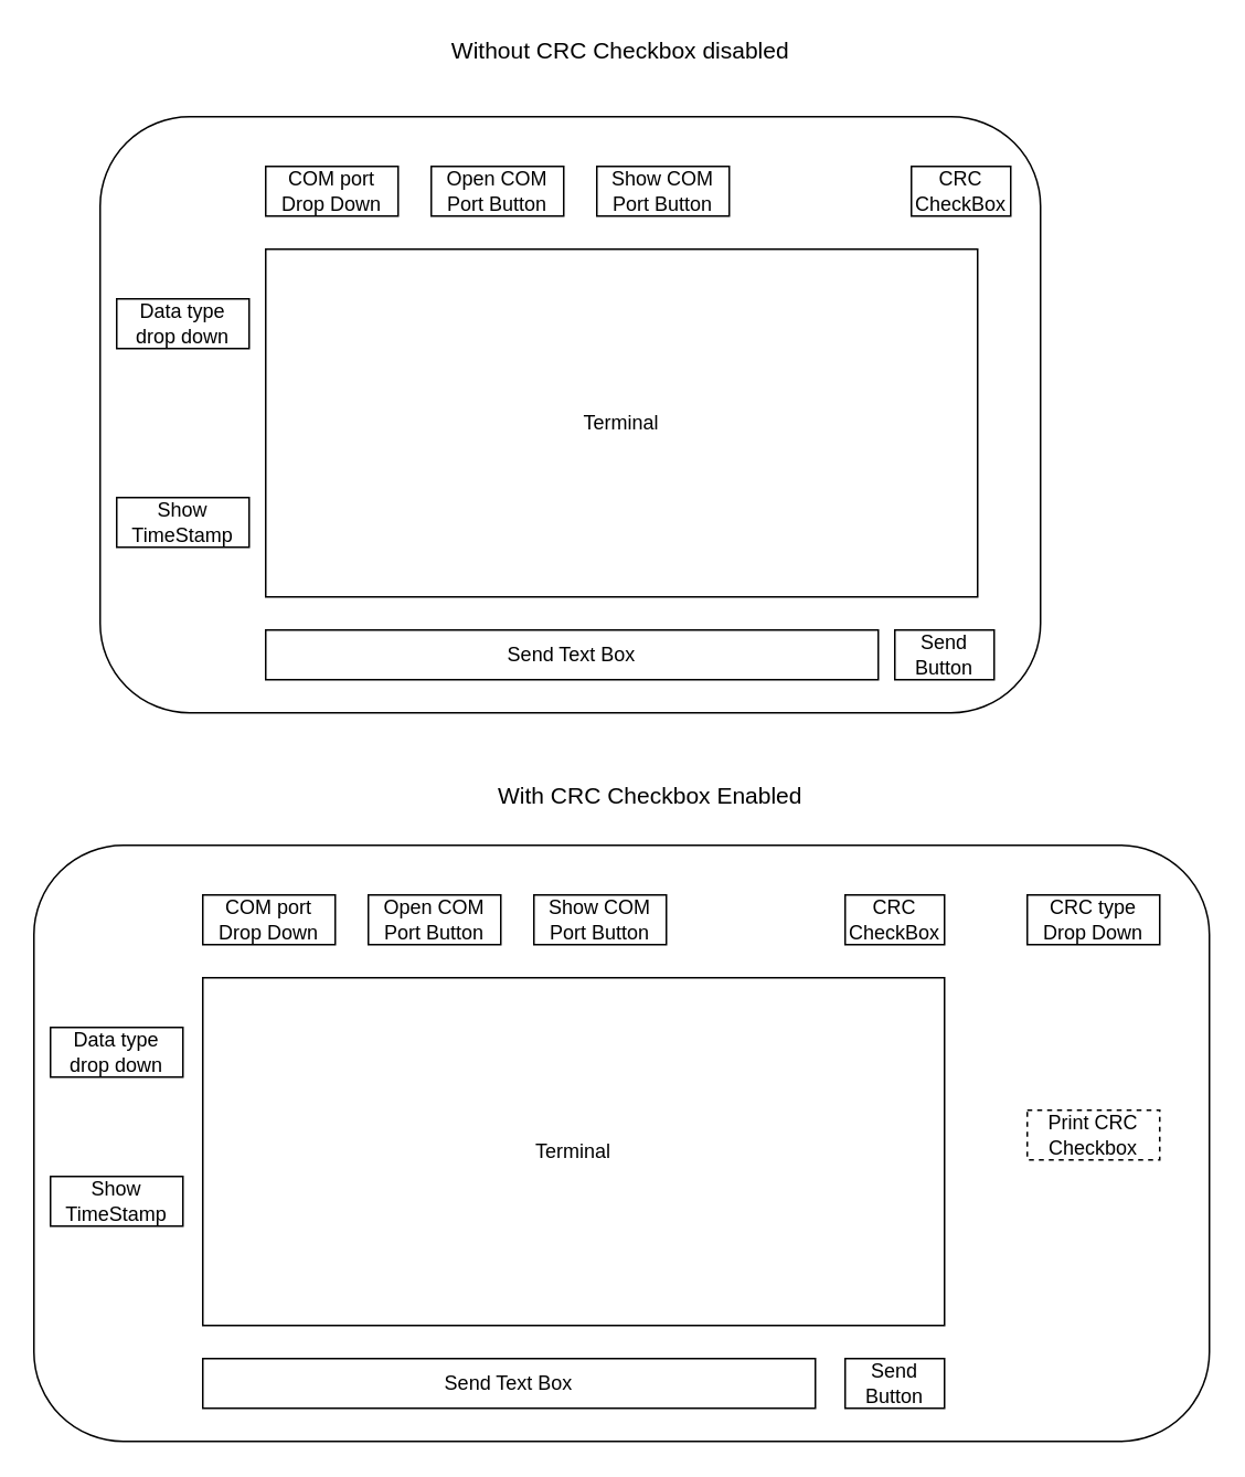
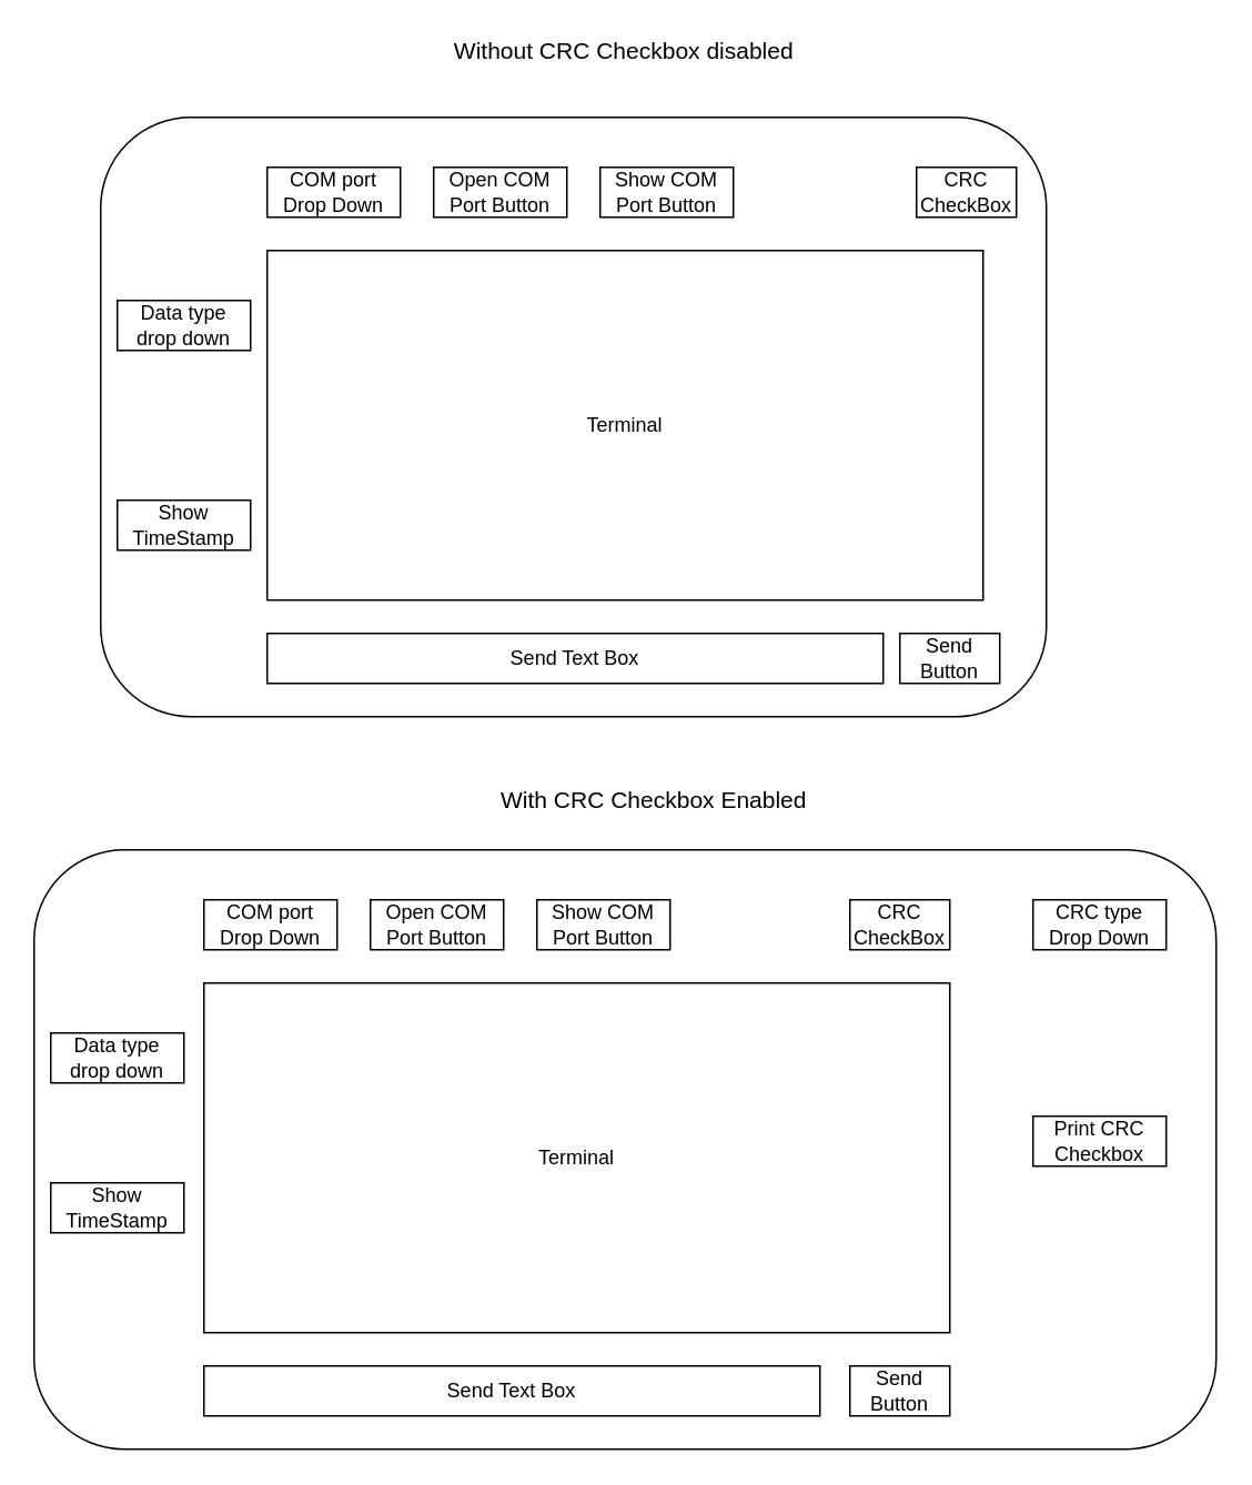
  <mxCell id="0" />
  <mxCell id="1" parent="0" />
  <mxCell id="2" value="" style="rounded=1;whiteSpace=wrap;html=1;" vertex="1" parent="1"><mxGeometry x="60" y="70" width="568" height="360" as="geometry" /></mxCell>
  <mxCell id="3" value="&lt;font style=&quot;font-size: 14px&quot;&gt;Without CRC Checkbox disabled&lt;/font&gt;" style="text;html=1;align=center;verticalAlign=middle;resizable=0;points=[];autosize=1;" vertex="1" parent="1"><mxGeometry x="264" y="20" width="220" height="20" as="geometry" /></mxCell>
  <mxCell id="4" value="COM port Drop Down" style="rounded=0;whiteSpace=wrap;html=1;" vertex="1" parent="1"><mxGeometry x="160" y="100" width="80" height="30" as="geometry" /></mxCell>
  <mxCell id="5" value="Terminal" style="rounded=0;whiteSpace=wrap;html=1;" vertex="1" parent="1"><mxGeometry x="160" y="150" width="430" height="210" as="geometry" /></mxCell>
  <mxCell id="6" value="Send Text Box" style="rounded=0;whiteSpace=wrap;html=1;" vertex="1" parent="1"><mxGeometry x="160" y="380" width="370" height="30" as="geometry" /></mxCell>
  <mxCell id="7" value="Send Button" style="rounded=0;whiteSpace=wrap;html=1;" vertex="1" parent="1"><mxGeometry x="540" y="380" width="60" height="30" as="geometry" /></mxCell>
  <mxCell id="8" value="Open COM Port Button" style="rounded=0;whiteSpace=wrap;html=1;" vertex="1" parent="1"><mxGeometry x="260" y="100" width="80" height="30" as="geometry" /></mxCell>
  <mxCell id="9" value="Show COM Port Button" style="rounded=0;whiteSpace=wrap;html=1;" vertex="1" parent="1"><mxGeometry x="360" y="100" width="80" height="30" as="geometry" /></mxCell>
  <mxCell id="10" value="CRC CheckBox" style="rounded=0;whiteSpace=wrap;html=1;" vertex="1" parent="1"><mxGeometry x="550" y="100" width="60" height="30" as="geometry" /></mxCell>
  <mxCell id="11" value="" style="rounded=1;whiteSpace=wrap;html=1;" vertex="1" parent="1"><mxGeometry x="20" y="510" width="710" height="360" as="geometry" /></mxCell>
  <mxCell id="12" value="&lt;font style=&quot;font-size: 14px&quot;&gt;With CRC Checkbox Enabled&lt;/font&gt;" style="text;html=1;align=center;verticalAlign=middle;resizable=0;points=[];autosize=1;" vertex="1" parent="1"><mxGeometry x="292" y="470" width="200" height="20" as="geometry" /></mxCell>
  <mxCell id="13" value="COM port Drop Down" style="rounded=0;whiteSpace=wrap;html=1;" vertex="1" parent="1"><mxGeometry x="122" y="540" width="80" height="30" as="geometry" /></mxCell>
  <mxCell id="14" value="Terminal" style="rounded=0;whiteSpace=wrap;html=1;" vertex="1" parent="1"><mxGeometry x="122" y="590" width="448" height="210" as="geometry" /></mxCell>
  <mxCell id="15" value="Send Text Box" style="rounded=0;whiteSpace=wrap;html=1;" vertex="1" parent="1"><mxGeometry x="122" y="820" width="370" height="30" as="geometry" /></mxCell>
  <mxCell id="16" value="Send Button" style="rounded=0;whiteSpace=wrap;html=1;" vertex="1" parent="1"><mxGeometry x="510" y="820" width="60" height="30" as="geometry" /></mxCell>
  <mxCell id="17" value="Open COM Port Button" style="rounded=0;whiteSpace=wrap;html=1;" vertex="1" parent="1"><mxGeometry x="222" y="540" width="80" height="30" as="geometry" /></mxCell>
  <mxCell id="18" value="Show COM Port Button" style="rounded=0;whiteSpace=wrap;html=1;" vertex="1" parent="1"><mxGeometry x="322" y="540" width="80" height="30" as="geometry" /></mxCell>
  <mxCell id="19" value="CRC CheckBox" style="rounded=0;whiteSpace=wrap;html=1;" vertex="1" parent="1"><mxGeometry x="510" y="540" width="60" height="30" as="geometry" /></mxCell>
  <mxCell id="20" value="CRC type Drop Down" style="rounded=0;whiteSpace=wrap;html=1;" vertex="1" parent="1"><mxGeometry x="620" y="540" width="80" height="30" as="geometry" /></mxCell>
- <mxCell id="21" value="Print CRC Checkbox" style="rounded=0;whiteSpace=wrap;html=1;dashed=1;" vertex="1" parent="1"><mxGeometry x="620" y="670" width="80" height="30" as="geometry" /></mxCell>
+ <mxCell id="21" value="Print CRC Checkbox" style="rounded=0;whiteSpace=wrap;html=1;" vertex="1" parent="1"><mxGeometry x="620" y="670" width="80" height="30" as="geometry" /></mxCell>
  <mxCell id="22" value="Data type drop down" style="rounded=0;whiteSpace=wrap;html=1;" vertex="1" parent="1"><mxGeometry x="70" y="180" width="80" height="30" as="geometry" /></mxCell>
  <mxCell id="23" value="Data type drop down" style="rounded=0;whiteSpace=wrap;html=1;" vertex="1" parent="1"><mxGeometry x="30" y="620" width="80" height="30" as="geometry" /></mxCell>
  <mxCell id="24" value="Show TimeStamp" style="rounded=0;whiteSpace=wrap;html=1;" vertex="1" parent="1"><mxGeometry x="30" y="710" width="80" height="30" as="geometry" /></mxCell>
  <mxCell id="25" value="Show TimeStamp" style="rounded=0;whiteSpace=wrap;html=1;" vertex="1" parent="1"><mxGeometry x="70" y="300" width="80" height="30" as="geometry" /></mxCell>
